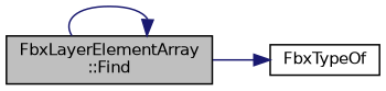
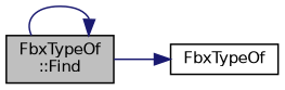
  digraph {
    rankdir=LR
    node [color=black fontname=Helvetica fontsize=10 shape=record style=filled]
    edge [color=midnightblue fontname=Helvetica fontsize=10 labelfontname=Helvetica labelfontsize=10 style=solid]
-   n1 [fillcolor=grey75 fontcolor=black height=0.2 label="FbxLayerElementArray\l::Find" width=0.4]
+   n1 [fillcolor=grey75 fontcolor=black height=0.2 label="FbxTypeOf\l::Find" width=0.4]
    n2 [fillcolor=white height=0.2 label=FbxTypeOf width=0.4]
    n1 -> n1
    n1 -> n2
  }
